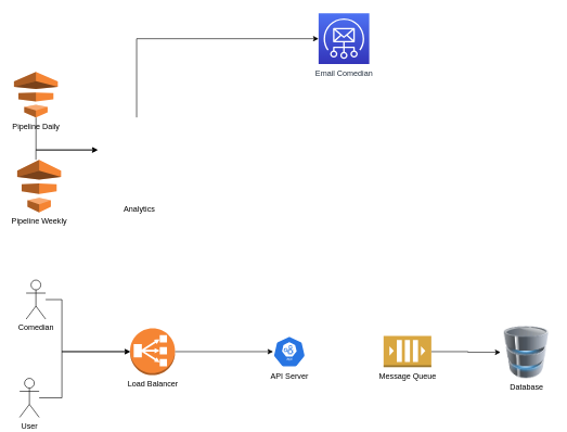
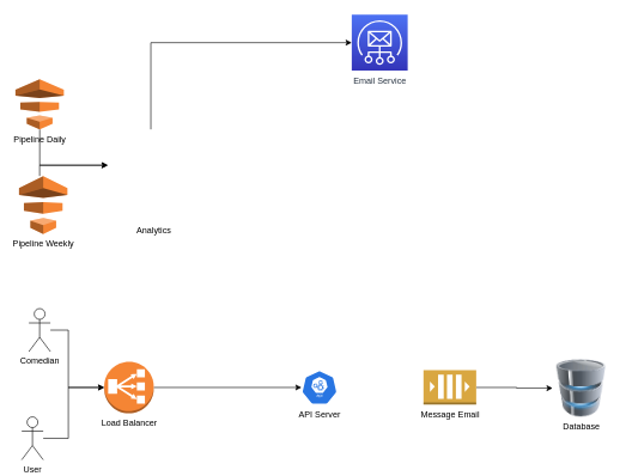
  <mxCell id="0" />
  <mxCell id="1" parent="0" />
  <mxCell id="2" style="edgeStyle=orthogonalEdgeStyle;rounded=0;orthogonalLoop=1;jettySize=auto;html=1;" edge="1" parent="1" source="3" target="7"><mxGeometry relative="1" as="geometry"><Array as="points"><mxPoint x="94" y="460" /><mxPoint x="94" y="540" /></Array></mxGeometry></mxCell>
  <mxCell id="3" value="Comedian" style="shape=umlActor;verticalLabelPosition=bottom;verticalAlign=top;html=1;outlineConnect=0;" vertex="1" parent="1"><mxGeometry x="39" y="430" width="30" height="60" as="geometry" /></mxCell>
  <mxCell id="4" style="edgeStyle=orthogonalEdgeStyle;rounded=0;orthogonalLoop=1;jettySize=auto;html=1;" edge="1" parent="1" source="5" target="7"><mxGeometry relative="1" as="geometry"><Array as="points"><mxPoint x="94" y="611" /><mxPoint x="94" y="540" /></Array></mxGeometry></mxCell>
  <mxCell id="5" value="User" style="shape=umlActor;verticalLabelPosition=bottom;verticalAlign=top;html=1;outlineConnect=0;" vertex="1" parent="1"><mxGeometry x="29" y="581" width="30" height="60" as="geometry" /></mxCell>
  <mxCell id="6" style="edgeStyle=orthogonalEdgeStyle;rounded=0;orthogonalLoop=1;jettySize=auto;html=1;" edge="1" parent="1" source="7" target="14"><mxGeometry relative="1" as="geometry" /></mxCell>
- <mxCell id="7" value="Load Balancer" style="outlineConnect=0;dashed=0;verticalLabelPosition=bottom;verticalAlign=top;align=center;html=1;shape=mxgraph.aws3.classic_load_balancer;fillColor=#F58534;gradientColor=none;" vertex="1" parent="1"><mxGeometry x="199" y="504" width="69" height="72" as="geometry" /></mxCell>
- <mxCell id="8" value="Email Comedian" style="sketch=0;points=[[0,0,0],[0.25,0,0],[0.5,0,0],[0.75,0,0],[1,0,0],[0,1,0],[0.25,1,0],[0.5,1,0],[0.75,1,0],[1,1,0],[0,0.25,0],[0,0.5,0],[0,0.75,0],[1,0.25,0],[1,0.5,0],[1,0.75,0]];outlineConnect=0;fontColor=#232F3E;gradientColor=#4D72F3;gradientDirection=north;fillColor=#3334B9;strokeColor=#ffffff;dashed=0;verticalLabelPosition=bottom;verticalAlign=top;align=center;html=1;fontSize=12;fontStyle=0;aspect=fixed;shape=mxgraph.aws4.resourceIcon;resIcon=mxgraph.aws4.simple_email_service;" vertex="1" parent="1"><mxGeometry x="489" y="20" width="78" height="78" as="geometry" /></mxCell>
+ <mxCell id="7" value="Load Balancer" style="outlineConnect=0;dashed=0;verticalLabelPosition=bottom;verticalAlign=top;align=center;html=1;shape=mxgraph.aws3.classic_load_balancer;fillColor=#F58534;gradientColor=none;" vertex="1" parent="1"><mxGeometry x="144" y="504" width="69" height="72" as="geometry" /></mxCell>
+ <mxCell id="8" value="Email Service" style="sketch=0;points=[[0,0,0],[0.25,0,0],[0.5,0,0],[0.75,0,0],[1,0,0],[0,1,0],[0.25,1,0],[0.5,1,0],[0.75,1,0],[1,1,0],[0,0.25,0],[0,0.5,0],[0,0.75,0],[1,0.25,0],[1,0.5,0],[1,0.75,0]];outlineConnect=0;fontColor=#232F3E;gradientColor=#4D72F3;gradientDirection=north;fillColor=#3334B9;strokeColor=#ffffff;dashed=0;verticalLabelPosition=bottom;verticalAlign=top;align=center;html=1;fontSize=12;fontStyle=0;aspect=fixed;shape=mxgraph.aws4.resourceIcon;resIcon=mxgraph.aws4.simple_email_service;" vertex="1" parent="1"><mxGeometry x="489" y="20" width="78" height="78" as="geometry" /></mxCell>
  <mxCell id="9" value="Database" style="image;html=1;image=img/lib/clip_art/computers/Database_128x128.png" vertex="1" parent="1"><mxGeometry x="769" y="501" width="80" height="80" as="geometry" /></mxCell>
  <mxCell id="10" style="edgeStyle=orthogonalEdgeStyle;rounded=0;orthogonalLoop=1;jettySize=auto;html=1;" edge="1" parent="1" source="11" target="13"><mxGeometry relative="1" as="geometry"><Array as="points"><mxPoint x="54" y="230" /></Array></mxGeometry></mxCell>
  <mxCell id="11" value="Pipeline Daily" style="outlineConnect=0;dashed=0;verticalLabelPosition=bottom;verticalAlign=top;align=center;html=1;shape=mxgraph.aws3.data_pipeline;fillColor=#F58534;gradientColor=none;" vertex="1" parent="1"><mxGeometry x="20.25" y="110" width="67.5" height="70" as="geometry" /></mxCell>
  <mxCell id="12" style="edgeStyle=orthogonalEdgeStyle;rounded=0;orthogonalLoop=1;jettySize=auto;html=1;" edge="1" parent="1" source="13" target="8"><mxGeometry relative="1" as="geometry"><Array as="points"><mxPoint x="209" y="59" /></Array></mxGeometry></mxCell>
  <mxCell id="13" value="Analytics" style="shape=image;html=1;verticalAlign=top;verticalLabelPosition=bottom;labelBackgroundColor=#ffffff;imageAspect=0;aspect=fixed;image=https://cdn0.iconfinder.com/data/icons/thin-line-icons-for-seo-and-development-1/64/Programming_Development_analysis-128.png" vertex="1" parent="1"><mxGeometry x="149" y="180" width="128" height="128" as="geometry" /></mxCell>
  <mxCell id="14" value="API Server" style="sketch=0;html=1;dashed=0;whitespace=wrap;fillColor=#2875E2;strokeColor=#ffffff;points=[[0.005,0.63,0],[0.1,0.2,0],[0.9,0.2,0],[0.5,0,0],[0.995,0.63,0],[0.72,0.99,0],[0.5,1,0],[0.28,0.99,0]];verticalLabelPosition=bottom;align=center;verticalAlign=top;shape=mxgraph.kubernetes.icon;prIcon=api" vertex="1" parent="1"><mxGeometry x="419" y="516" width="50" height="48" as="geometry" /></mxCell>
  <mxCell id="15" style="edgeStyle=orthogonalEdgeStyle;rounded=0;orthogonalLoop=1;jettySize=auto;html=1;" edge="1" parent="1" source="16" target="13"><mxGeometry relative="1" as="geometry"><Array as="points"><mxPoint x="54" y="230" /></Array></mxGeometry></mxCell>
  <mxCell id="16" value="Pipeline Weekly" style="outlineConnect=0;dashed=0;verticalLabelPosition=bottom;verticalAlign=top;align=center;html=1;shape=mxgraph.aws3.data_pipeline;fillColor=#F58534;gradientColor=none;" vertex="1" parent="1"><mxGeometry x="25.25" y="245" width="67.5" height="81" as="geometry" /></mxCell>
  <mxCell id="17" style="edgeStyle=orthogonalEdgeStyle;rounded=0;orthogonalLoop=1;jettySize=auto;html=1;" edge="1" parent="1" source="18" target="9"><mxGeometry relative="1" as="geometry"><Array as="points"><mxPoint x="719" y="540" /><mxPoint x="719" y="541" /></Array></mxGeometry></mxCell>
- <mxCell id="18" value="Message Queue" style="outlineConnect=0;dashed=0;verticalLabelPosition=bottom;verticalAlign=top;align=center;html=1;shape=mxgraph.aws3.queue;fillColor=#D9A741;gradientColor=none;" vertex="1" parent="1"><mxGeometry x="589" y="516" width="73.5" height="48" as="geometry" /></mxCell>
+ <mxCell id="18" value="Message Email" style="outlineConnect=0;dashed=0;verticalLabelPosition=bottom;verticalAlign=top;align=center;html=1;shape=mxgraph.aws3.queue;fillColor=#D9A741;gradientColor=none;" vertex="1" parent="1"><mxGeometry x="589" y="516" width="73.5" height="48" as="geometry" /></mxCell>
